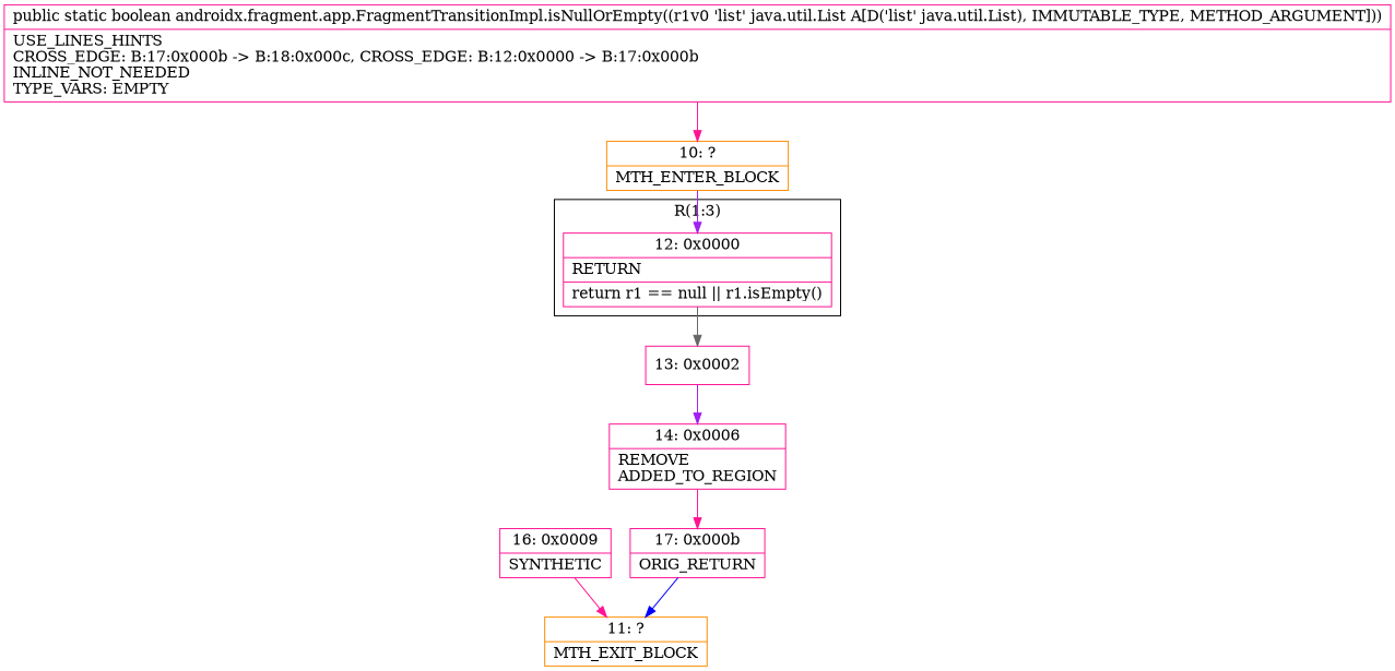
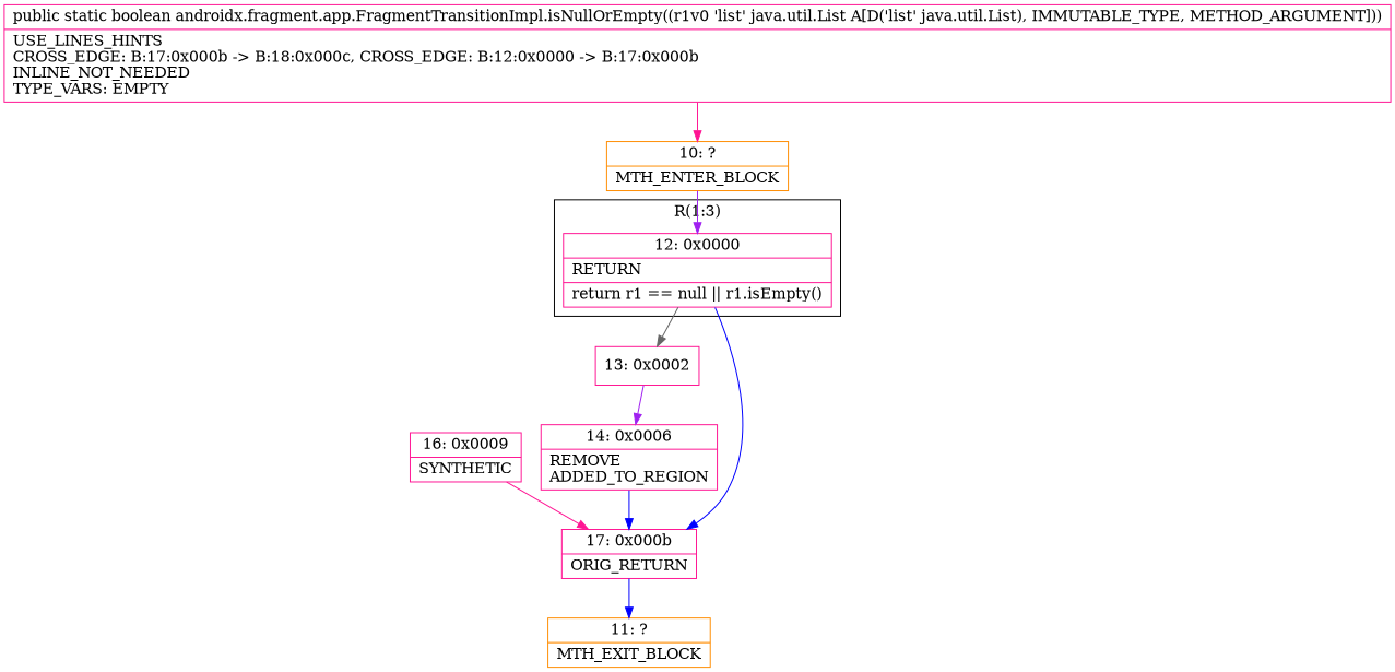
  digraph {
    node [color=deeppink shape=record]
    edge [color=deeppink]
    n1 [label="{12\:\ 0x0000|RETURN\l|return r1 == null \|\| r1.isEmpty()\l}"]
    n2 [label="{13\:\ 0x0002}"]
    n3 [label="{17\:\ 0x000b|ORIG_RETURN\l}"]
    n4 [label="{14\:\ 0x0006|REMOVE\lADDED_TO_REGION\l}"]
    n5 [color=darkorange label="{11\:\ ?|MTH_EXIT_BLOCK\l}"]
    n6 [color=darkorange label="{10\:\ ?|MTH_ENTER_BLOCK\l}"]
    n7 [label="{16\:\ 0x0009|SYNTHETIC\l}"]
    n8 [label="{public static boolean androidx.fragment.app.FragmentTransitionImpl.isNullOrEmpty((r1v0 'list' java.util.List A[D('list' java.util.List), IMMUTABLE_TYPE, METHOD_ARGUMENT]))  | USE_LINES_HINTS\lCROSS_EDGE: B:17:0x000b \-\> B:18:0x000c, CROSS_EDGE: B:12:0x0000 \-\> B:17:0x000b\lINLINE_NOT_NEEDED\lTYPE_VARS: EMPTY\l}"]
    subgraph cluster_1 {
      label="R(1:3)"
      n1
    }
    n1 -> n2 [color=gray40]
+   n1 -> n3 [color=blue]
    n2 -> n4 [color=purple]
    n3 -> n5 [color=blue]
-   n4 -> n3
+   n4 -> n3 [color=blue]
    n6 -> n1 [color=purple]
-   n7 -> n5
+   n7 -> n3
    n8 -> n6
  }
